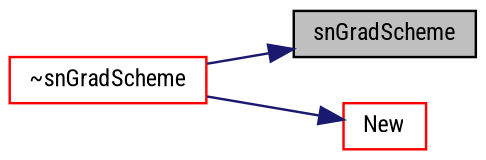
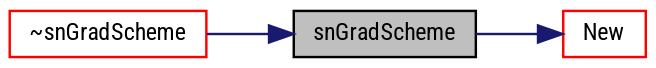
  digraph {
    fontname="Roboto Condensed"
    rankdir=LR
    node [color=red fontname="Roboto Condensed" fontsize=10 shape=record]
    edge [color=midnightblue fontname="Roboto Condensed" fontsize=10 labelfontname=FreeSans labelfontsize=10 style=solid]
    n1 [color=black fillcolor=grey75 fontcolor=black height=0.2 label=snGradScheme style=filled width=0.4]
    n2 [height=0.2 label=New width=0.4]
    n3 [height=0.2 label="~snGradScheme" width=0.4]
-   n3 -> n2
+   n1 -> n2
    n3 -> n1
  }
